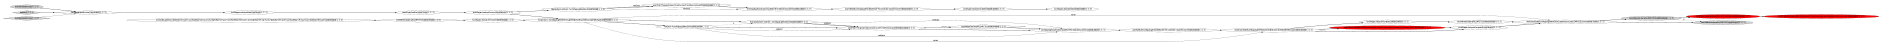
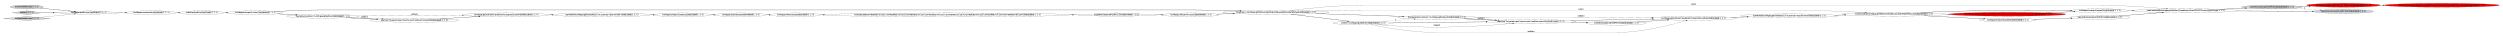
  digraph {
    fontname="IBM Plex Sans"
    rankdir=LR
    node [fillcolor=white fontname="IBM Plex Sans" shape=ellipse style=filled]
    edge [fontname="IBM Plex Sans" style=bold]
    n1 [label="assertEmptyDataFiles()@@@7@@@['1', '1', '1']"]
    n2 [label="funcWrapper.checkpointFunction(1)@@@8@@@['1', '1', '1']"]
    n3 [label="String instant = funcWrapper.getWriteClient().getInflightAndRequestedInstant(getTableType())@@@9@@@['1', '1', '1']"]
    n4 [label="OperatorEvent nextEvent = funcWrapper.getNextEvent()@@@9@@@['1', '1', '0']"]
    n5 [label="checkWrittenData(tempFile,EXPECTED1)@@@19@@@['1', '1', '0']" shape=diamond]
    n6 [label="funcWrapper.checkpointFunction(2)@@@20@@@['1', '1', '0']"]
    n7 [label="assertThat(\"The operator expect to send an event\",nextEvent,instanceOf())@@@10@@@['1', '1', '0']"]
    n8 [label="funcWrapper.getCoordinator().handleEventFromOperator(0,nextEvent)@@@11@@@['1', '1', '0']"]
    n9 [label="assertNotNull(funcWrapper.getEventBuffer()(0(,\"The coordinator missed the event\")@@@12@@@['1', '1', '0']"]
    n10 [label="funcWrapper.invoke(rowData)@@@5@@@['1', '1', '1']"]
    n11 [fillcolor=red label="assertFalse(funcWrapper.isAllPartitionsLoaded(),\"All partitions assume to be loaded into the index state\")@@@28@@@['1', '0', '0']"]
    n12 [label="funcWrapper.checkpointComplete(2)@@@28@@@['1', '1', '0']"]
    n13 [label="checkInstantState(funcWrapper.getWriteClient(),HoodieInstant.State.COMPLETED,instant)@@@17@@@['1', '1', '1']"]
    n14 [fillcolor=lightgray label="checkWrittenData(tempFile,EXPECTED2)@@@30@@@['1', '1', '0']"]
    n15 [fillcolor=red label="funcWrapper.invoke(TestData.DATA_SET_INSERT.get(0))@@@32@@@['1', '0', '0']"]
    n16 [fillcolor=lightgray label="checkWrittenData(tempFile,EXPECTED1)@@@18@@@['0', '0', '1']"]
    n17 [fillcolor=red label="assertTrue(funcWrapper.isAllPartitionsLoaded(),\"All partitions assume to be loaded into the index state\")@@@33@@@['1', '0', '0']"]
    n18 [label="funcWrapper.getCoordinator().handleEventFromOperator(0,nextEvent)@@@12@@@['1', '1', '1']"]
    n19 [label="assertNotNull(funcWrapper.getEventBuffer()(0(,\"The coordinator missed the event\")@@@13@@@['1', '1', '1']"]
    n20 [label="checkInstantState(funcWrapper.getWriteClient(),HoodieInstant.State.REQUESTED,instant)@@@14@@@['1', '1', '1']"]
    n21 [label="nextEvent = funcWrapper.getNextEvent()@@@22@@@['1', '1', '0']"]
    n22 [label="final OperatorEvent nextEvent = funcWrapper.getNextEvent()@@@10@@@['0', '0', '1']"]
    n23 [label="funcWrapper.checkpointComplete(1)@@@15@@@['0', '0', '1']"]
    n24 [label="assertThat(\"The operator expect to send an event\",nextEvent,instanceOf())@@@11@@@['1', '1', '1']"]
    n25 [label="funcWrapper.checkpointComplete(1)@@@13@@@['1', '1', '0']"]
    n26 [label="funcWrapper.clearIndexState()@@@14@@@['1', '1', '0']"]
    n27 [fillcolor=lightgray label="testIndexStateBootstrap['0', '1', '0']"]
    n28 [label="funcWrapper.openFunction()@@@3@@@['1', '1', '1']" shape=diamond]
-   n29 [label="checkWrittenData(tempFile,EXPECTED2)@@@24@@@['1', '1', '0']" shape=diamond]
+   n29 [label="checkWrittenData(tempFile,EXPECTED2)@@@24@@@['1', '1', '0']"]
    n30 [label="checkWrittenData(tempFile,EXPECTED1)@@@16@@@['0', '0', '1']"]
+   n31 [label="funcWrapper.invoke(rowData)@@@16@@@['1', '1', '0']"]
    n32 [label="checkIndexLoaded(new HoodieKey(\"id1\",\"par1\"),new HoodieKey(\"id2\",\"par1\"),new HoodieKey(\"id3\",\"par2\"),new HoodieKey(\"id4\",\"par2\"),new HoodieKey(\"id5\",\"par3\"),new HoodieKey(\"id6\",\"par3\"),new HoodieKey(\"id7\",\"par4\"),new HoodieKey(\"id8\",\"par4\"))@@@18@@@['1', '1', '0']"]
    n33 [fillcolor=lightgray label="testInsert['0', '0', '1']" shape=diamond]
    n34 [fillcolor=lightgray label="testIndexStateBootstrap['1', '0', '0']" shape=diamond]
    n1 -> n2
    n2 -> n3
    n2 -> n4
    n3 -> n13 [label=instant style=solid]
    n3 -> n20 [label=instant style=solid]
    n3 -> n21
    n3 -> n22
    n4 -> n7 [label=nextEvent style=solid]
    n4 -> n7
    n4 -> n8 [label=nextEvent style=solid]
    n5 -> n6
    n6 -> n3
    n7 -> n8
    n8 -> n9
    n9 -> n25
    n10 -> n1
    n11 -> n12
    n12 -> n13
    n13 -> n14
    n13 -> n16
    n14 -> n15
    n14 -> n16 [label=8 style=dashed]
    n15 -> n17
    n18 -> n19
    n19 -> n20
    n20 -> n11
    n20 -> n12
    n20 -> n23
    n21 -> n18 [label=nextEvent style=solid]
    n21 -> n22 [label=0 style=dashed]
    n21 -> n24 [label=nextEvent style=solid]
    n21 -> n24
    n22 -> n18 [label=nextEvent style=solid]
    n22 -> n24 [label=nextEvent style=solid]
    n22 -> n24
    n23 -> n30
    n24 -> n18
    n24 -> n29
    n25 -> n26
+   n26 -> n31
    n27 -> n28
    n28 -> n10
    n29 -> n18
    n30 -> n13
+   n31 -> n32
    n32 -> n5
    n33 -> n28
    n34 -> n28 [style=solid]
  }
